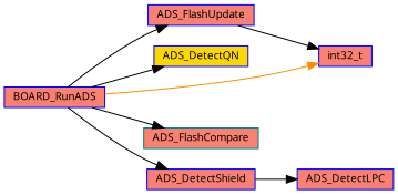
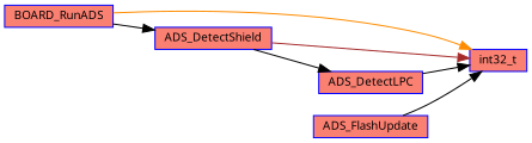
  digraph {
    fontname="Noto Sans"
    rankdir=LR
    node [color=blue fillcolor=salmon fontname="Noto Sans" fontsize=10 shape=record style=filled]
    edge [color=black fontname="Noto Sans" fontsize=10 labelfontname=Helvetica labelfontsize=10 style=solid]
    n1 [fontcolor=black height=0.2 label=BOARD_RunADS width=0.4]
    n2 [height=0.2 label=int32_t width=0.4]
-   n3 [fillcolor=gold height=0.2 label=ADS_DetectQN width=0.4]
    n4 [height=0.2 label=ADS_DetectShield width=0.4]
-   n5 [color=teal height=0.2 label=ADS_FlashCompare width=0.4]
    n6 [height=0.2 label=ADS_FlashUpdate width=0.4]
    n7 [height=0.2 label=ADS_DetectLPC width=0.4]
    n1 -> n2 [color=darkorange]
-   n1 -> n3
    n1 -> n4
-   n1 -> n5
-   n1 -> n6
+   n4 -> n2 [color=brown]
    n4 -> n7
    n6 -> n2
+   n7 -> n2
  }
